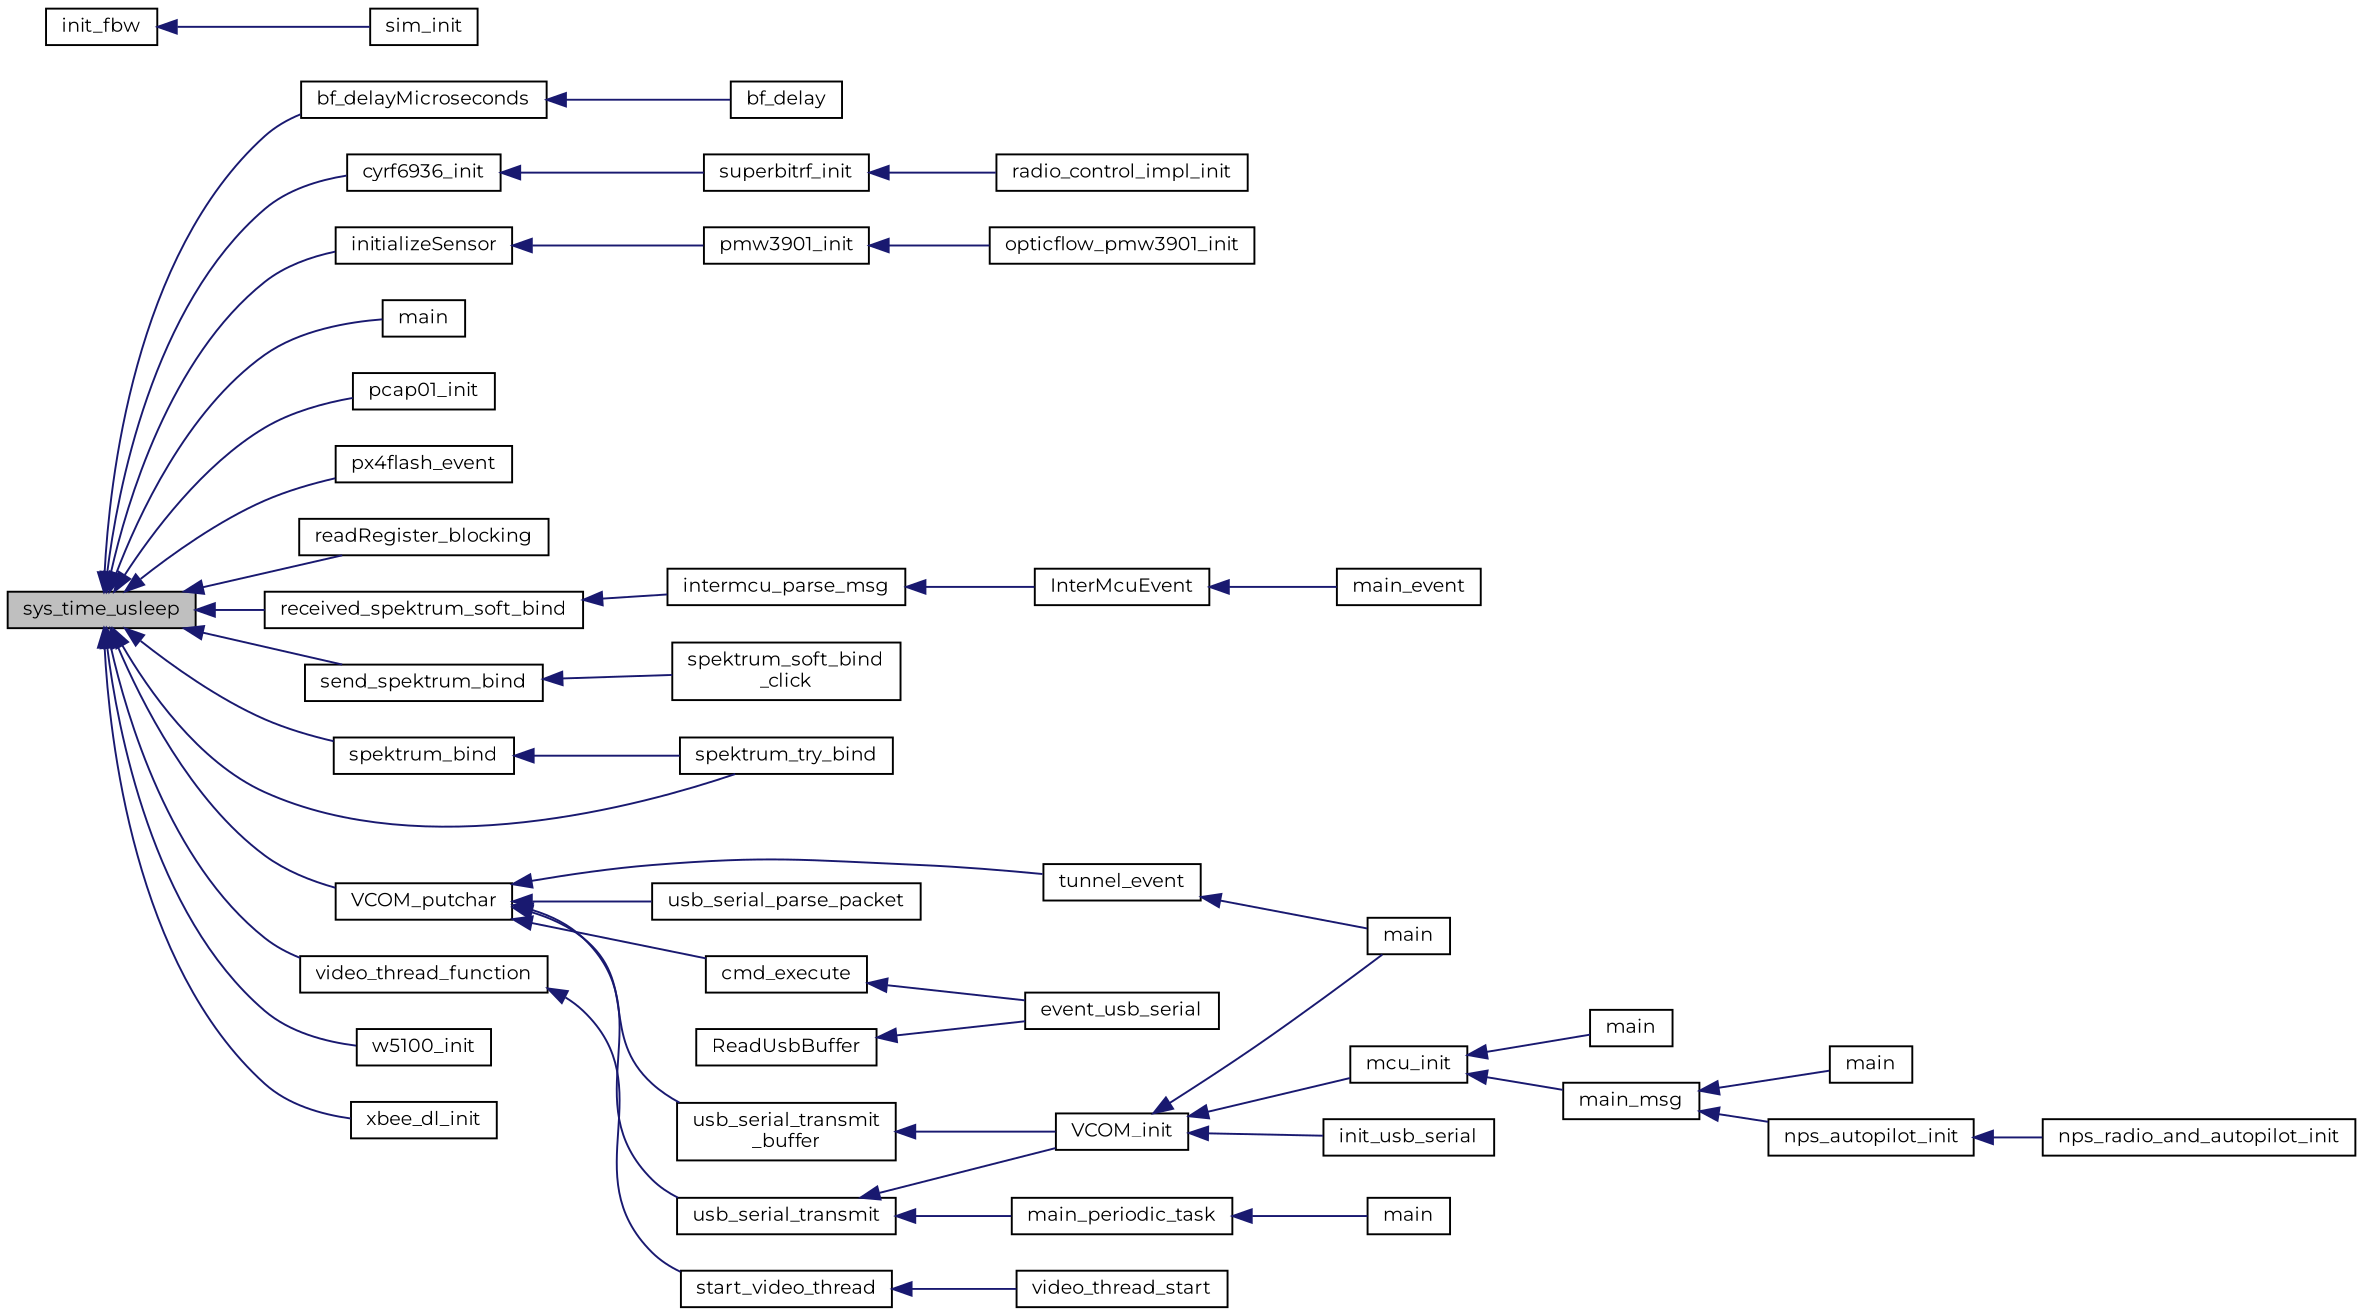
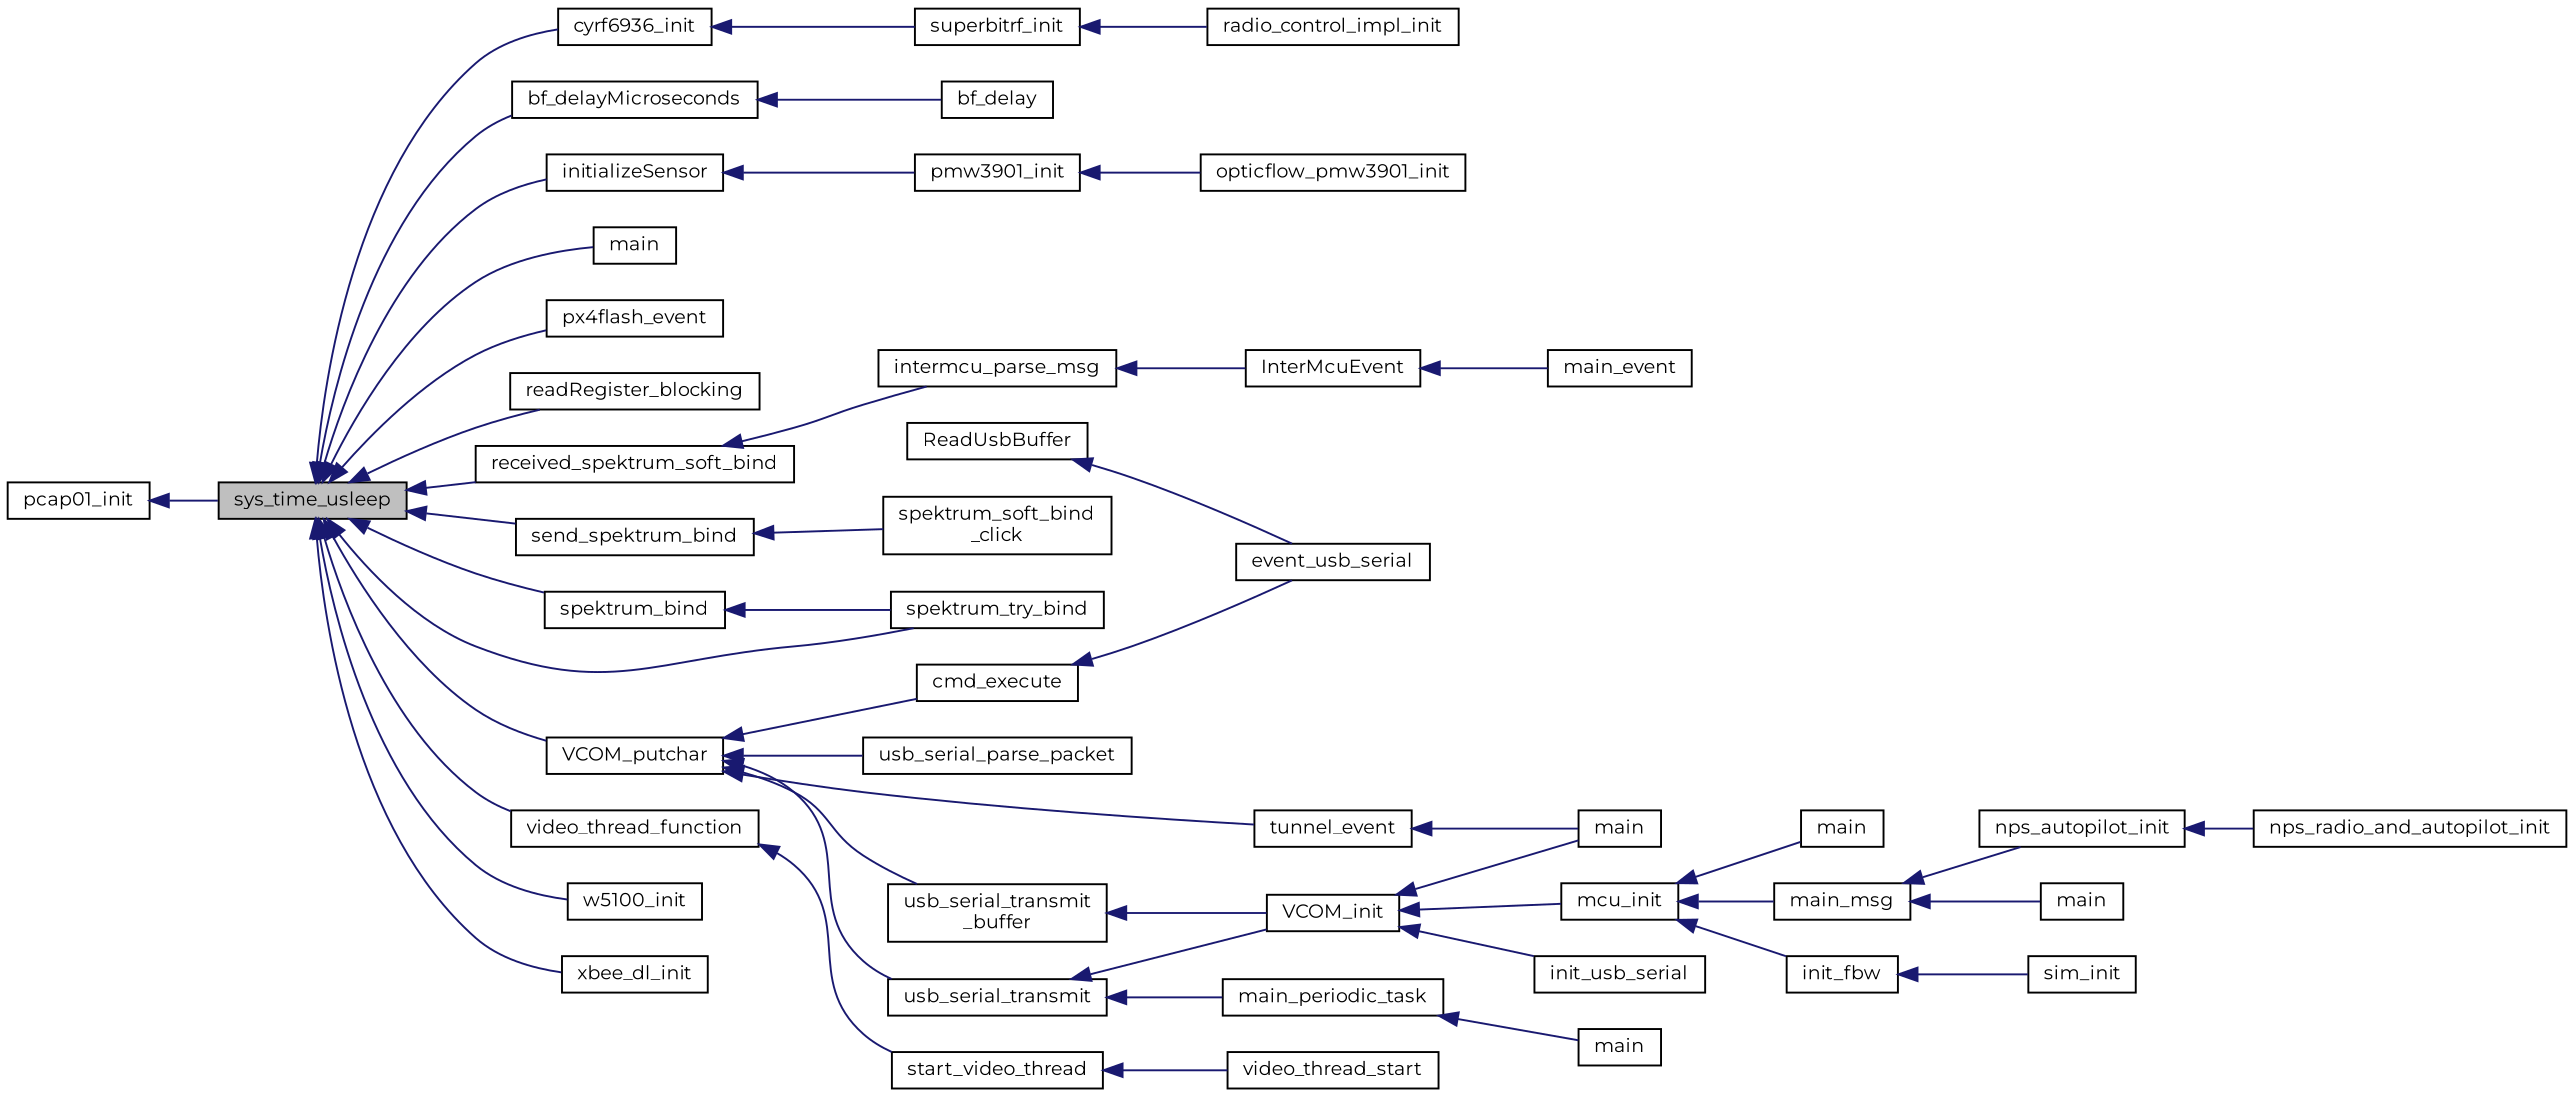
  digraph {
    fontname=Montserrat
    rankdir=LR
    node [color=black fillcolor=white fontname=Montserrat fontsize=10 shape=record style=filled]
    edge [color=midnightblue dir=back fontname=Montserrat fontsize=10 labelfontname=FreeSans labelfontsize=10 style=solid]
    n1 [fillcolor=grey75 fontcolor=black height=0.2 label=sys_time_usleep width=0.4]
    n2 [height=0.2 label=bf_delayMicroseconds width=0.4]
    n3 [height=0.2 label=cyrf6936_init width=0.4]
    n4 [height=0.2 label=initializeSensor width=0.4]
    n5 [height=0.2 label=main width=0.4]
    n6 [height=0.2 label=pcap01_init width=0.4]
    n7 [height=0.2 label=px4flash_event width=0.4]
    n8 [height=0.2 label=readRegister_blocking width=0.4]
    n9 [height=0.2 label=received_spektrum_soft_bind width=0.4]
    n10 [height=0.2 label=send_spektrum_bind width=0.4]
    n11 [height=0.2 label=spektrum_bind width=0.4]
    n12 [height=0.2 label=spektrum_try_bind width=0.4]
    n13 [height=0.2 label=VCOM_putchar width=0.4]
    n14 [height=0.2 label=video_thread_function width=0.4]
    n15 [height=0.2 label=w5100_init width=0.4]
    n16 [height=0.2 label=xbee_dl_init width=0.4]
    n17 [height=0.2 label=bf_delay width=0.4]
    n18 [height=0.2 label=superbitrf_init width=0.4]
    n19 [height=0.2 label=pmw3901_init width=0.4]
    n20 [height=0.2 label=intermcu_parse_msg width=0.4]
    n21 [height=0.2 label="spektrum_soft_bind\l_click" width=0.4]
    n22 [height=0.2 label=usb_serial_transmit width=0.4]
    n23 [height=0.2 label="usb_serial_transmit\l_buffer" width=0.4]
    n24 [height=0.2 label=tunnel_event width=0.4]
    n25 [height=0.2 label=usb_serial_parse_packet width=0.4]
    n26 [height=0.2 label=cmd_execute width=0.4]
    n27 [height=0.2 label=start_video_thread width=0.4]
    n28 [height=0.2 label=radio_control_impl_init width=0.4]
    n29 [height=0.2 label=opticflow_pmw3901_init width=0.4]
    n30 [height=0.2 label=InterMcuEvent width=0.4]
    n31 [height=0.2 label=main_event width=0.4]
    n32 [height=0.2 label=VCOM_init width=0.4]
    n33 [height=0.2 label=main_periodic_task width=0.4]
    n34 [height=0.2 label=main width=0.4]
    n35 [height=0.2 label=event_usb_serial width=0.4]
    n36 [height=0.2 label=mcu_init width=0.4]
    n37 [height=0.2 label=init_usb_serial width=0.4]
    n38 [height=0.2 label=main width=0.4]
    n39 [height=0.2 label=main width=0.4]
    n40 [height=0.2 label=main_msg width=0.4]
    n41 [height=0.2 label=init_fbw width=0.4]
    n42 [height=0.2 label=main width=0.4]
    n43 [height=0.2 label=nps_autopilot_init width=0.4]
    n44 [height=0.2 label=sim_init width=0.4]
    n45 [height=0.2 label=nps_radio_and_autopilot_init width=0.4]
    n46 [height=0.2 label=ReadUsbBuffer width=0.4]
    n47 [height=0.2 label=video_thread_start width=0.4]
    n1 -> n2
    n1 -> n3
    n1 -> n4
    n1 -> n5
-   n1 -> n6
+   n6 -> n1
    n1 -> n7
    n1 -> n8
    n1 -> n9
    n1 -> n10
    n1 -> n11
    n1 -> n12
    n1 -> n13
    n1 -> n14
    n1 -> n15
    n1 -> n16
    n2 -> n17
    n3 -> n18
    n4 -> n19
    n9 -> n20
    n10 -> n21
    n11 -> n12
    n13 -> n22
    n13 -> n23
    n13 -> n24
    n13 -> n25
    n13 -> n26
    n14 -> n27
    n18 -> n28
    n19 -> n29
    n20 -> n30
    n22 -> n32
    n22 -> n33
    n23 -> n32
    n24 -> n34
    n26 -> n35
    n27 -> n47
    n30 -> n31
    n32 -> n34
    n32 -> n36
    n32 -> n37
    n33 -> n38
    n36 -> n39
    n36 -> n40
+   n36 -> n41
    n40 -> n42
    n40 -> n43
    n41 -> n44
    n43 -> n45
    n46 -> n35
  }
